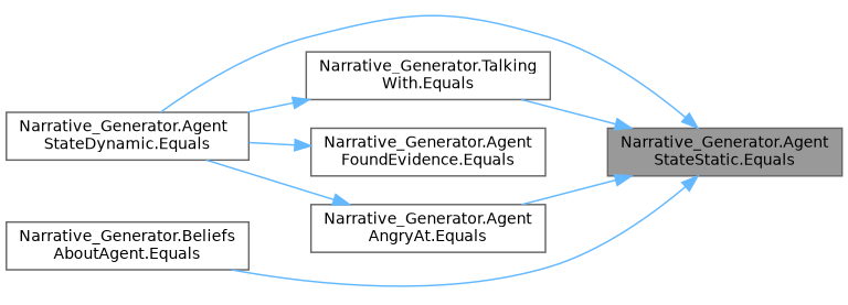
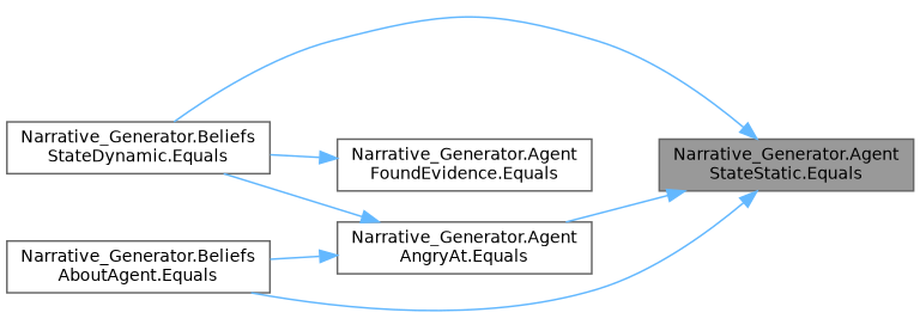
  digraph {
    rankdir=RL
    node [color=grey40 fillcolor=white fontname=Helvetica fontsize=10 shape=box style=filled]
    edge [color=steelblue1 dir=back fontname=Helvetica fontsize=10 labelfontname=Helvetica labelfontsize=10 style=solid]
    n1 [color=gray40 fillcolor=grey60 fontcolor=black height=0.2 label="Narrative_Generator.Agent\lStateStatic.Equals" width=0.4]
    n2 [height=0.2 label="Narrative_Generator.Agent\lAngryAt.Equals" width=0.4]
-   n3 [height=0.2 label="Narrative_Generator.Agent\lStateDynamic.Equals" width=0.4]
+   n3 [height=0.2 label="Narrative_Generator.Beliefs\lStateDynamic.Equals" width=0.4]
    n4 [height=0.2 label="Narrative_Generator.Beliefs\lAboutAgent.Equals" width=0.4]
-   n5 [height=0.2 label="Narrative_Generator.Talking\lWith.Equals" width=0.4]
    n6 [height=0.2 label="Narrative_Generator.Agent\lFoundEvidence.Equals" width=0.4]
    n1 -> n2
    n1 -> n3
    n1 -> n4
-   n1 -> n5
    n2 -> n3
-   n5 -> n3
+   n2 -> n4
    n6 -> n3
  }
